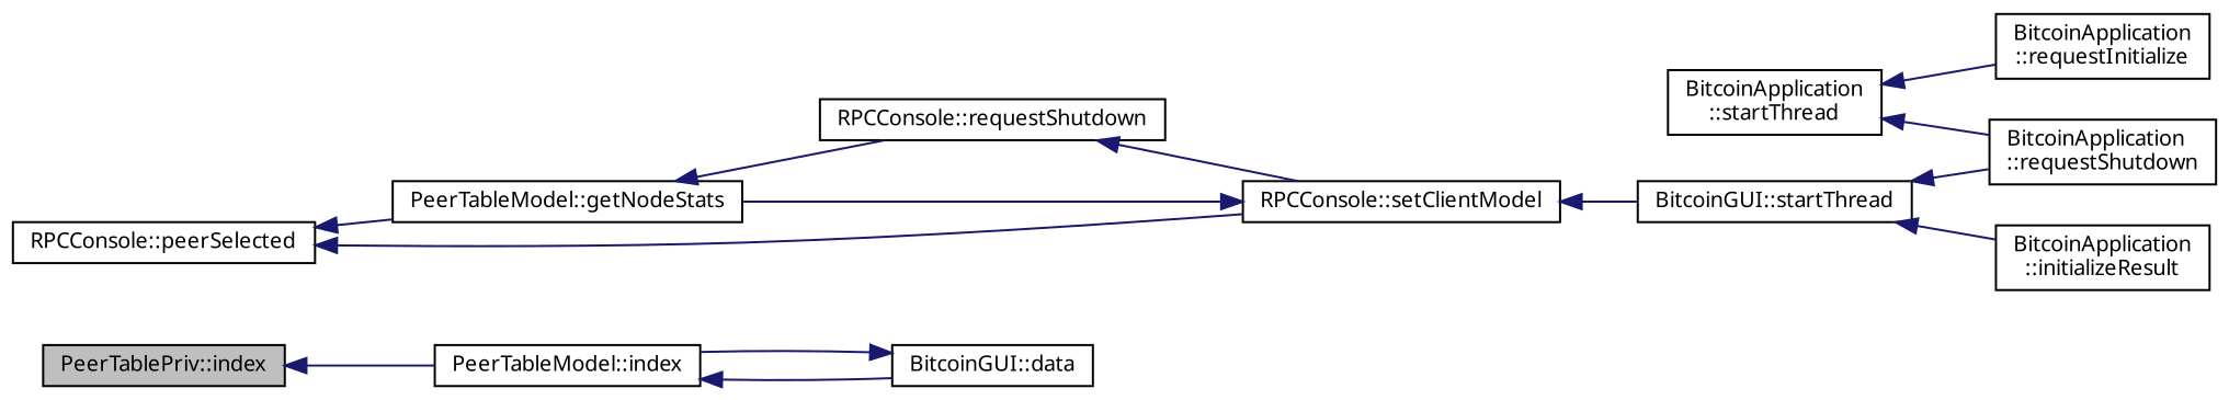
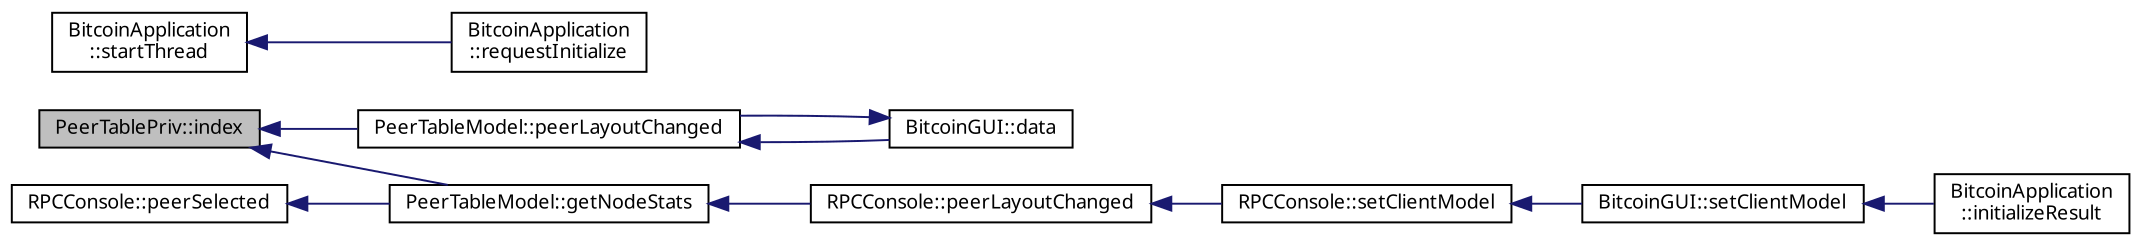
  digraph {
    fontname="Noto Sans"
    rankdir=LR
    node [color=black fillcolor=white fontname="Noto Sans" fontsize=10 shape=record style=filled]
    edge [color=midnightblue dir=back fontname="Noto Sans" fontsize=10 labelfontname=Helvetica labelfontsize=10 style=solid]
    n1 [fillcolor=grey75 fontcolor=black height=0.2 label="PeerTablePriv::index" width=0.4]
-   n2 [height=0.2 label="PeerTableModel::index" width=0.4]
+   n2 [height=0.2 label="PeerTableModel::peerLayoutChanged" width=0.4]
    n3 [height=0.2 label="PeerTableModel::getNodeStats" width=0.4]
    n4 [height=0.2 label="BitcoinGUI::data" width=0.4]
-   n5 [height=0.2 label="RPCConsole::requestShutdown" width=0.4]
+   n5 [height=0.2 label="RPCConsole::peerLayoutChanged" width=0.4]
    n6 [height=0.2 label="RPCConsole::peerSelected" width=0.4]
    n7 [height=0.2 label="RPCConsole::setClientModel" width=0.4]
-   n8 [height=0.2 label="BitcoinGUI::startThread" width=0.4]
-   n9 [height=0.2 label="BitcoinApplication\l::requestShutdown" width=0.4]
+   n8 [height=0.2 label="BitcoinGUI::setClientModel" width=0.4]
    n10 [height=0.2 label="BitcoinApplication\l::initializeResult" width=0.4]
    n11 [height=0.2 label="BitcoinApplication\l::startThread" width=0.4]
    n12 [height=0.2 label="BitcoinApplication\l::requestInitialize" width=0.4]
    n1 -> n2
-   n7 -> n3
+   n1 -> n3
    n2 -> n4
    n3 -> n5
    n4 -> n2
    n5 -> n7
    n6 -> n3
-   n6 -> n7
    n7 -> n8
-   n8 -> n9
    n8 -> n10
-   n11 -> n9
    n11 -> n12
  }
